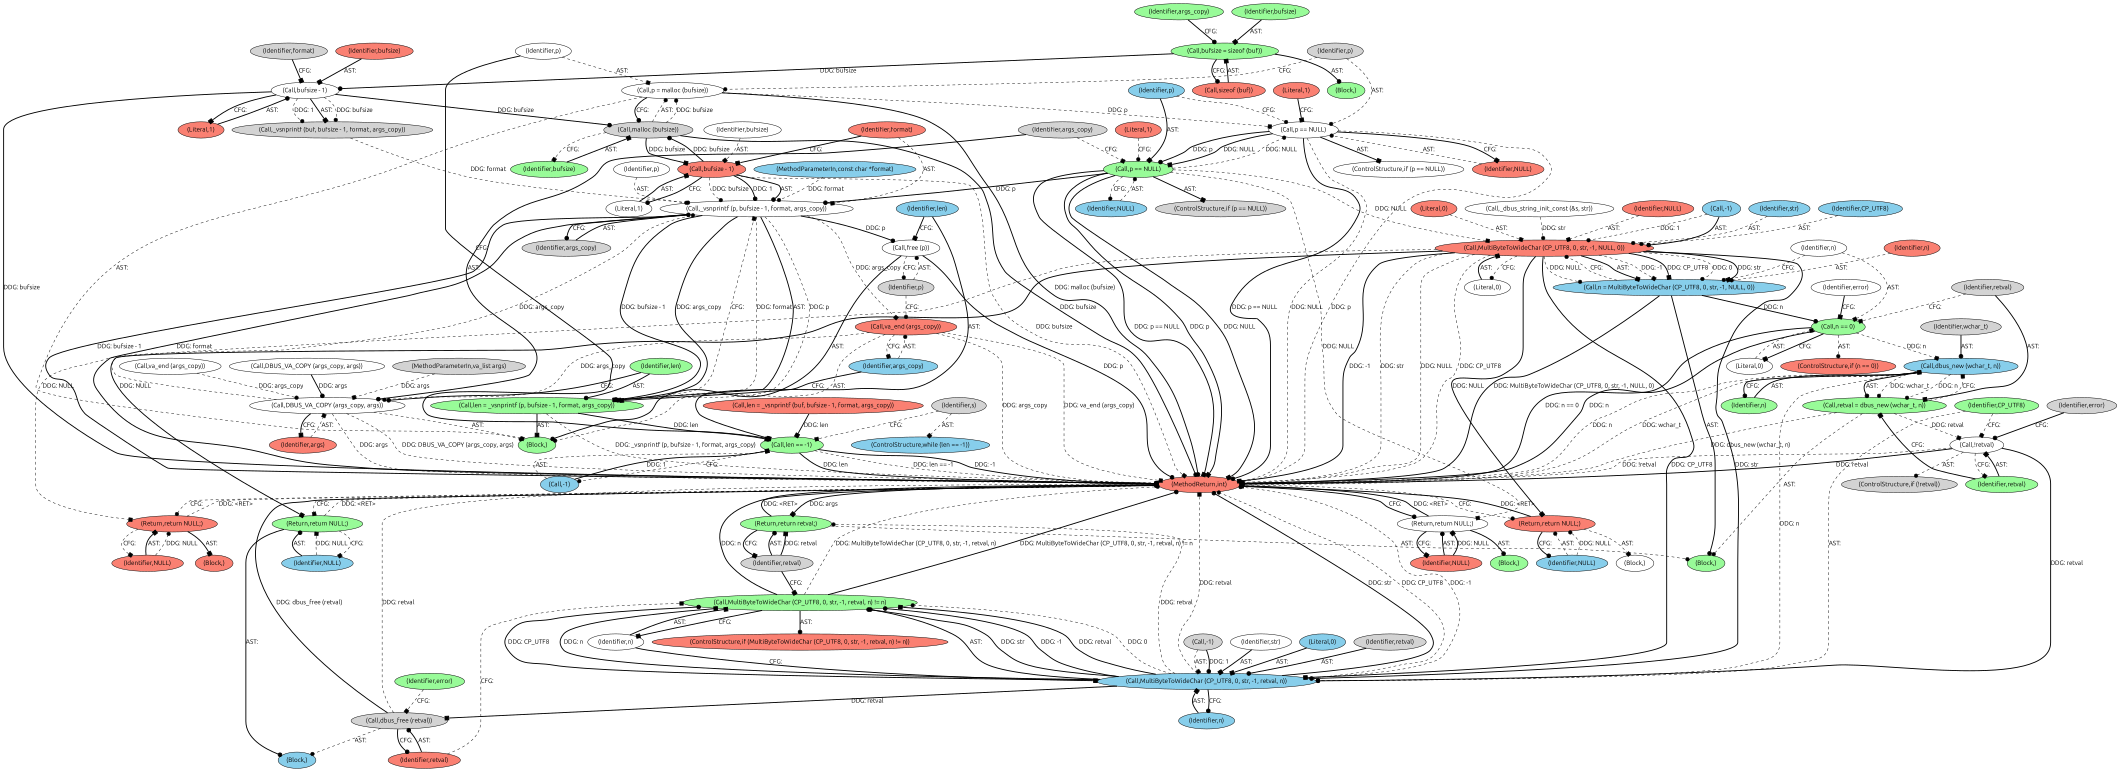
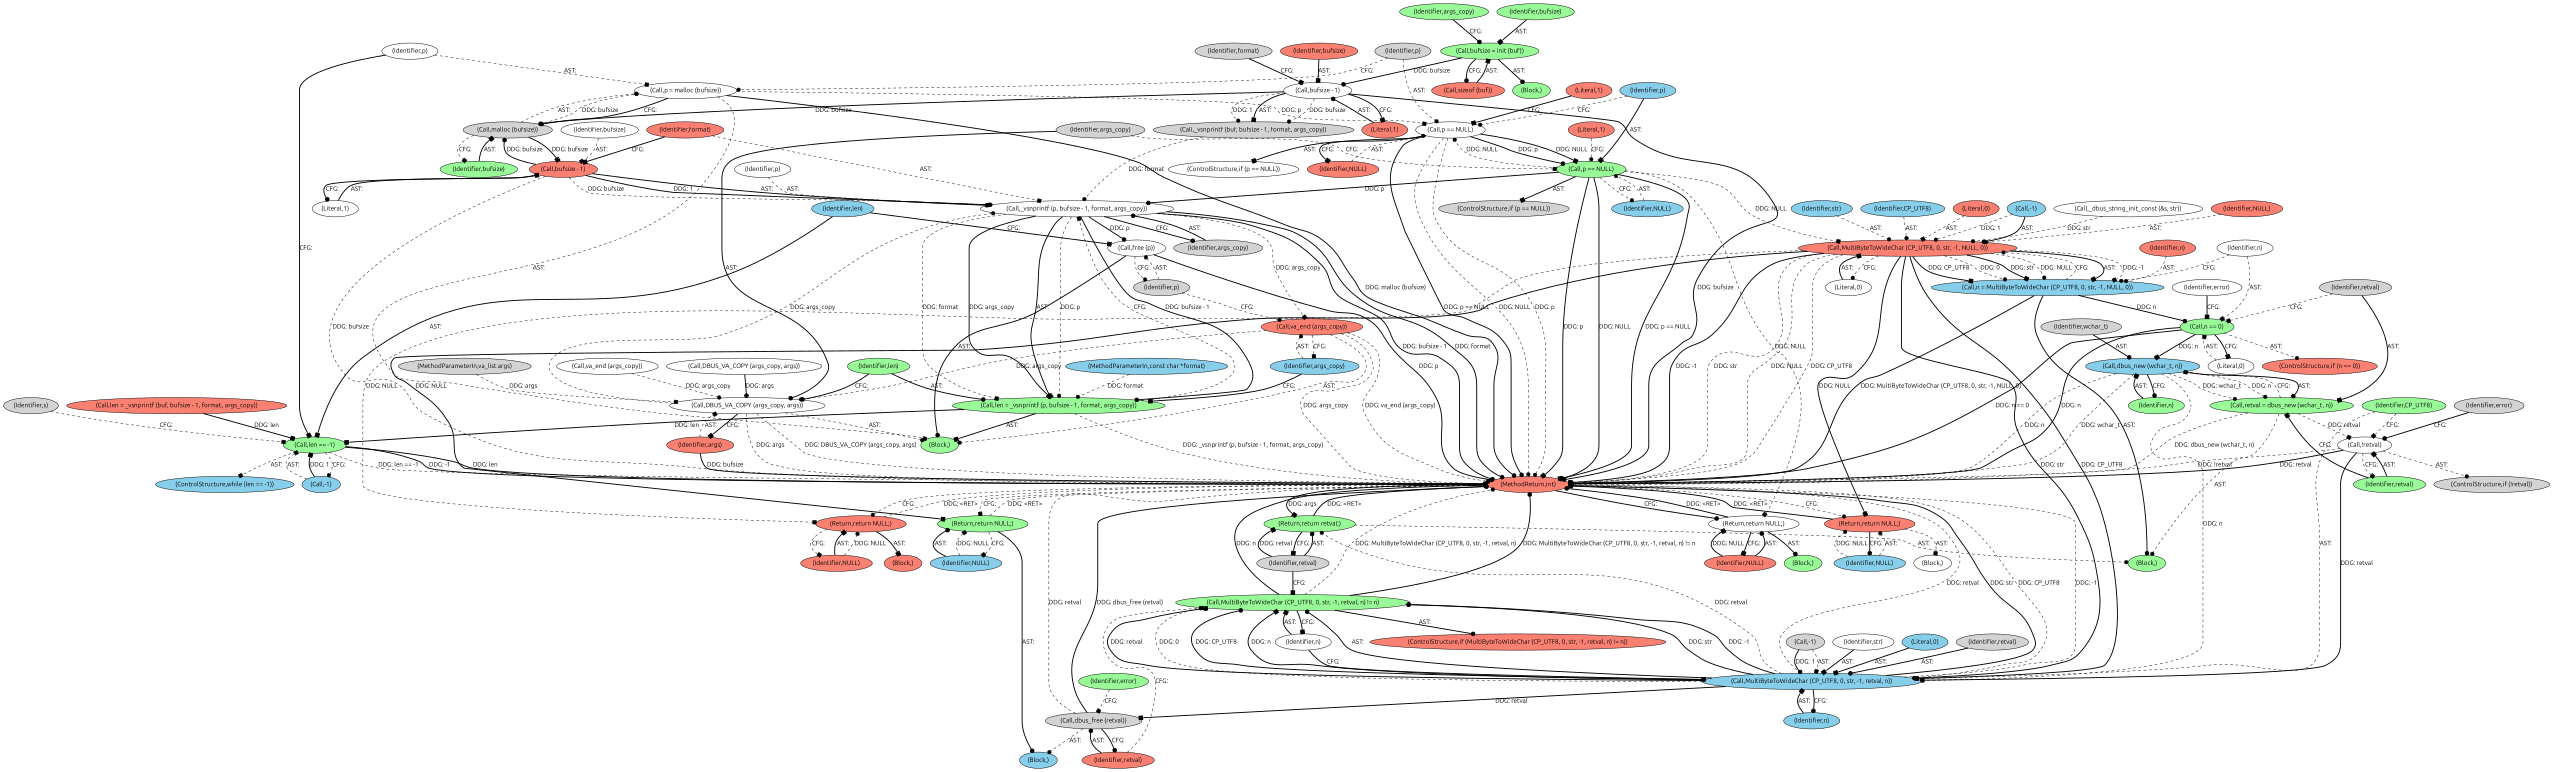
  digraph {
    fontname=Ubuntu
    node [fillcolor=salmon fontname=Ubuntu style=filled]
    edge [arrowhead=dot fontname=Ubuntu style=bold]
    n1 [fillcolor=white label="(Call,p = malloc (bufsize))"]
    n2 [fillcolor=lightgrey label="(Call,malloc (bufsize))"]
    n3 [fillcolor=white label="(Call,p == NULL)"]
    n4 [label="(MethodReturn,int)"]
    n5 [fillcolor=palegreen label="(Block,)"]
    n6 [label="(Call,bufsize - 1)"]
    n7 [fillcolor=palegreen label="(Identifier,bufsize)"]
    n8 [fillcolor=palegreen label="(Call,p == NULL)"]
    n9 [label="(Identifier,NULL)"]
    n10 [fillcolor=white label="(ControlStructure,if (p == NULL))"]
    n11 [fillcolor=white label="(Return,return NULL;)"]
    n12 [label="(Return,return NULL;)"]
    n13 [label="(Return,return NULL;)"]
    n14 [fillcolor=palegreen label="(Return,return NULL;)"]
    n15 [fillcolor=palegreen label="(Return,return retval;)"]
    n16 [fillcolor=white label="(Call,_vsnprintf (p, bufsize - 1, format, args_copy))"]
    n17 [fillcolor=white label="(Literal,1)"]
    n18 [fillcolor=white label="(Call,bufsize - 1)"]
    n19 [label="(Literal,1)"]
    n20 [fillcolor=lightgrey label="(Call,_vsnprintf (buf, bufsize - 1, format, args_copy))"]
-   n21 [fillcolor=palegreen label="(Call,bufsize = sizeof (buf))"]
+   n21 [fillcolor=palegreen label="(Call,bufsize = init (buf))"]
    n22 [label="(Call,sizeof (buf))"]
    n23 [fillcolor=palegreen label="(Block,)"]
    n24 [fillcolor=palegreen label="(Call,len = _vsnprintf (p, bufsize - 1, format, args_copy))"]
    n25 [label="(Call,va_end (args_copy))"]
    n26 [fillcolor=white label="(Call,free (p))"]
    n27 [fillcolor=lightgrey label="(Identifier,args_copy)"]
    n28 [label="(Call,MultiByteToWideChar (CP_UTF8, 0, str, -1, NULL, 0))"]
    n29 [fillcolor=skyblue label="(Identifier,NULL)"]
    n30 [fillcolor=lightgrey label="(ControlStructure,if (p == NULL))"]
    n31 [label="(Identifier,NULL)"]
    n32 [fillcolor=palegreen label="(Block,)"]
    n33 [fillcolor=skyblue label="(Call,n = MultiByteToWideChar (CP_UTF8, 0, str, -1, NULL, 0))"]
    n34 [fillcolor=skyblue label="(Call,MultiByteToWideChar (CP_UTF8, 0, str, -1, retval, n))"]
    n35 [fillcolor=white label="(Literal,0)"]
    n36 [fillcolor=palegreen label="(Call,len == -1)"]
    n37 [fillcolor=white label="(Call,DBUS_VA_COPY (args_copy, args))"]
    n38 [fillcolor=skyblue label="(Identifier,args_copy)"]
    n39 [fillcolor=lightgrey label="(Identifier,p)"]
    n40 [fillcolor=skyblue label="(Call,-1)"]
    n41 [fillcolor=skyblue label="(ControlStructure,while (len == -1))"]
    n42 [label="(Identifier,args)"]
    n43 [fillcolor=palegreen label="(Call,n == 0)"]
    n44 [fillcolor=palegreen label="(Block,)"]
    n45 [fillcolor=palegreen label="(Call,MultiByteToWideChar (CP_UTF8, 0, str, -1, retval, n) != n)"]
    n46 [fillcolor=lightgrey label="(Call,dbus_free (retval))"]
    n47 [fillcolor=skyblue label="(Identifier,n)"]
    n48 [fillcolor=skyblue label="(Identifier,NULL)"]
    n49 [fillcolor=white label="(Block,)"]
    n50 [label="(Identifier,NULL)"]
    n51 [label="(Block,)"]
    n52 [fillcolor=skyblue label="(Block,)"]
    n53 [fillcolor=skyblue label="(Identifier,NULL)"]
    n54 [fillcolor=skyblue label="(Call,dbus_new (wchar_t, n))"]
    n55 [fillcolor=white label="(Literal,0)"]
    n56 [label="(ControlStructure,if (n == 0))"]
    n57 [fillcolor=palegreen label="(Call,retval = dbus_new (wchar_t, n))"]
    n58 [fillcolor=palegreen label="(Identifier,n)"]
    n59 [fillcolor=white label="(Call,!retval)"]
    n60 [fillcolor=lightgrey label="(ControlStructure,if (!retval))"]
    n61 [fillcolor=palegreen label="(Identifier,retval)"]
    n62 [label="(ControlStructure,if (MultiByteToWideChar (CP_UTF8, 0, str, -1, retval, n) != n))"]
    n63 [fillcolor=white label="(Identifier,n)"]
    n64 [label="(Identifier,retval)"]
    n65 [fillcolor=lightgrey label="(Identifier,retval)"]
    n66 [fillcolor=white label="(Identifier,p)"]
    n67 [fillcolor=palegreen label="(Identifier,args_copy)"]
    n68 [fillcolor=skyblue label="(Identifier,CP_UTF8)"]
    n69 [fillcolor=skyblue label="(Identifier,p)"]
    n70 [label="(Literal,1)"]
    n71 [label="(Literal,1)"]
    n72 [fillcolor=skyblue label="(Identifier,len)"]
    n73 [label="(Identifier,format)"]
    n74 [fillcolor=palegreen label="(Identifier,len)"]
    n75 [fillcolor=lightgrey label="(Identifier,retval)"]
    n76 [fillcolor=lightgrey label="(Identifier,args_copy)"]
    n77 [fillcolor=lightgrey label="(Identifier,s)"]
    n78 [fillcolor=lightgrey label="(Identifier,format)"]
    n79 [fillcolor=white label="(Identifier,n)"]
    n80 [label="(Literal,0)"]
    n81 [label="(Call,len = _vsnprintf (buf, bufsize - 1, format, args_copy))"]
    n82 [fillcolor=palegreen label="(Identifier,error)"]
    n83 [fillcolor=white label="(Call,_dbus_string_init_const (&s, str))"]
    n84 [label="(Identifier,n)"]
    n85 [fillcolor=lightgrey label="(Identifier,error)"]
    n86 [label="(Identifier,bufsize)"]
    n87 [fillcolor=lightgrey label="(Call,-1)"]
    n88 [fillcolor=lightgrey label="(Identifier,wchar_t)"]
    n89 [fillcolor=white label="(Call,va_end (args_copy))"]
    n90 [fillcolor=white label="(Identifier,error)"]
    n91 [fillcolor=palegreen label="(Identifier,CP_UTF8)"]
    n92 [fillcolor=white label="(Call,DBUS_VA_COPY (args_copy, args))"]
    n93 [fillcolor=white label="(Identifier,str)"]
    n94 [fillcolor=lightgrey label="(Identifier,p)"]
    n95 [fillcolor=lightgrey label="(MethodParameterIn,va_list args)"]
    n96 [fillcolor=skyblue label="(Literal,0)"]
    n97 [fillcolor=white label="(Identifier,p)"]
    n98 [label="(Identifier,NULL)"]
    n99 [fillcolor=white label="(Identifier,bufsize)"]
    n100 [fillcolor=skyblue label="(Call,-1)"]
    n101 [fillcolor=lightgrey label="(Identifier,retval)"]
    n102 [fillcolor=palegreen label="(Identifier,bufsize)"]
    n103 [fillcolor=skyblue label="(Identifier,str)"]
    n104 [fillcolor=skyblue label="(MethodParameterIn,const char *format)"]
    n1 -> n2 [label="CFG: "]
    n1 -> n3 [arrowhead=box label="DDG: p" style=dashed]
    n1 -> n4 [label="DDG: malloc (bufsize)"]
    n1 -> n5 [arrowhead=box label="AST: " style=dashed]
    n2 -> n1 [label="AST: " style=dashed]
    n2 -> n1 [label="DDG: bufsize" style=dashed]
-   n2 -> n4 [label="DDG: bufsize"]
+   n42 -> n4 [label="DDG: bufsize"]
    n2 -> n6 [arrowhead=box label="DDG: bufsize"]
    n2 -> n7 [arrowhead=box label="CFG: " style=dashed]
    n3 -> n4 [label="DDG: p == NULL"]
    n3 -> n4 [label="DDG: NULL" style=dashed]
    n3 -> n4 [label="DDG: p" style=dashed]
    n3 -> n8 [label="DDG: p"]
    n3 -> n8 [arrowhead=box label="DDG: NULL"]
    n3 -> n9 [arrowhead=box label="CFG: "]
    n3 -> n10 [arrowhead=box label="AST: "]
    n4 -> n11 [label="CFG: "]
    n4 -> n12 [label="CFG: " style=dashed]
    n4 -> n13 [label="CFG: " style=dashed]
    n4 -> n14 [arrowhead=box label="CFG: " style=dashed]
    n4 -> n15 [arrowhead=box label="DDG: args"]
    n6 -> n2 [label="DDG: bufsize"]
    n6 -> n4 [arrowhead=box label="DDG: bufsize" style=dashed]
    n6 -> n16 [label="AST: "]
    n6 -> n16 [label="DDG: bufsize" style=dashed]
    n6 -> n16 [label="DDG: 1"]
    n6 -> n17 [label="CFG: "]
    n7 -> n2 [arrowhead=box label="AST: "]
    n8 -> n3 [label="DDG: NULL" style=dashed]
    n8 -> n4 [arrowhead=box label="DDG: NULL"]
    n8 -> n4 [arrowhead=box label="DDG: p == NULL"]
    n8 -> n4 [arrowhead=box label="DDG: p"]
    n8 -> n11 [arrowhead=box label="DDG: NULL" style=dashed]
    n8 -> n16 [label="DDG: p"]
    n8 -> n28 [arrowhead=box label="DDG: NULL" style=dashed]
    n8 -> n29 [label="CFG: " style=dashed]
    n8 -> n30 [arrowhead=box label="AST: "]
    n9 -> n3 [label="AST: " style=dashed]
    n11 -> n4 [label="DDG: <RET>"]
    n11 -> n31 [arrowhead=box label="CFG: "]
    n11 -> n32 [label="AST: "]
    n12 -> n4 [arrowhead=box label="DDG: <RET>"]
    n12 -> n48 [label="CFG: "]
    n12 -> n49 [arrowhead=box label="AST: " style=dashed]
    n13 -> n4 [label="DDG: <RET>" style=dashed]
    n13 -> n50 [arrowhead=box label="CFG: " style=dashed]
    n13 -> n51 [arrowhead=box label="AST: "]
    n14 -> n4 [arrowhead=box label="DDG: <RET>" style=dashed]
    n14 -> n52 [label="AST: "]
    n14 -> n53 [arrowhead=box label="CFG: " style=dashed]
    n15 -> n4 [label="DDG: <RET>"]
    n15 -> n44 [label="AST: " style=dashed]
    n15 -> n65 [arrowhead=box label="CFG: "]
    n16 -> n4 [label="DDG: bufsize - 1"]
    n16 -> n4 [label="DDG: format"]
    n16 -> n24 [arrowhead=box label="AST: "]
    n16 -> n24 [label="DDG: p" style=dashed]
    n16 -> n24 [label="DDG: bufsize - 1"]
    n16 -> n24 [arrowhead=box label="DDG: format" style=dashed]
    n16 -> n24 [arrowhead=box label="DDG: args_copy"]
    n16 -> n25 [arrowhead=box label="DDG: args_copy" style=dashed]
    n16 -> n26 [label="DDG: p"]
    n16 -> n27 [label="CFG: "]
    n17 -> n6 [arrowhead=box label="AST: "]
    n18 -> n2 [label="DDG: bufsize"]
    n18 -> n4 [label="DDG: bufsize"]
    n18 -> n19 [arrowhead=box label="CFG: "]
    n18 -> n20 [arrowhead=box label="AST: "]
    n18 -> n20 [label="DDG: bufsize" style=dashed]
    n18 -> n20 [label="DDG: 1" style=dashed]
    n19 -> n18 [label="AST: "]
    n20 -> n16 [label="DDG: format" style=dashed]
    n21 -> n18 [label="DDG: bufsize"]
    n21 -> n22 [label="CFG: "]
    n21 -> n23 [label="AST: "]
    n22 -> n21 [arrowhead=box label="AST: "]
    n24 -> n4 [label="DDG: _vsnprintf (p, bufsize - 1, format, args_copy)" style=dashed]
    n24 -> n5 [arrowhead=box label="AST: "]
    n24 -> n16 [arrowhead=box label="CFG: " style=dashed]
    n24 -> n36 [arrowhead=box label="DDG: len"]
    n25 -> n4 [label="DDG: args_copy" style=dashed]
    n25 -> n4 [arrowhead=box label="DDG: va_end (args_copy)" style=dashed]
    n25 -> n5 [label="AST: " style=dashed]
    n25 -> n37 [label="DDG: args_copy" style=dashed]
    n25 -> n38 [arrowhead=box label="CFG: " style=dashed]
    n26 -> n4 [label="DDG: p"]
    n26 -> n5 [label="AST: "]
    n26 -> n39 [label="CFG: " style=dashed]
    n27 -> n16 [label="AST: "]
    n28 -> n4 [arrowhead=box label="DDG: -1"]
    n28 -> n4 [arrowhead=box label="DDG: str" style=dashed]
    n28 -> n4 [label="DDG: NULL" style=dashed]
    n28 -> n4 [arrowhead=box label="DDG: CP_UTF8" style=dashed]
    n28 -> n12 [arrowhead=box label="DDG: NULL"]
    n28 -> n13 [arrowhead=box label="DDG: NULL" style=dashed]
    n28 -> n14 [arrowhead=box label="DDG: NULL"]
    n28 -> n33 [arrowhead=box label="AST: "]
    n28 -> n33 [arrowhead=box label="DDG: -1" style=dashed]
    n28 -> n33 [arrowhead=box label="DDG: CP_UTF8"]
    n28 -> n33 [label="DDG: 0" style=dashed]
    n28 -> n33 [arrowhead=box label="DDG: str"]
    n28 -> n33 [label="DDG: NULL" style=dashed]
    n28 -> n34 [arrowhead=box label="DDG: CP_UTF8"]
    n28 -> n34 [label="DDG: str"]
    n28 -> n35 [label="CFG: " style=dashed]
    n29 -> n8 [label="AST: " style=dashed]
    n31 -> n11 [label="AST: "]
    n31 -> n11 [arrowhead=box label="DDG: NULL"]
    n33 -> n4 [arrowhead=box label="DDG: MultiByteToWideChar (CP_UTF8, 0, str, -1, NULL, 0)"]
    n33 -> n28 [label="CFG: " style=dashed]
    n33 -> n43 [label="DDG: n"]
    n33 -> n44 [label="AST: "]
    n34 -> n4 [arrowhead=box label="DDG: retval" style=dashed]
    n34 -> n4 [label="DDG: str"]
    n34 -> n4 [label="DDG: CP_UTF8" style=dashed]
    n34 -> n4 [label="DDG: -1" style=dashed]
    n34 -> n15 [label="DDG: retval" style=dashed]
    n34 -> n45 [label="AST: "]
    n34 -> n45 [label="DDG: str"]
    n34 -> n45 [label="DDG: -1"]
    n34 -> n45 [arrowhead=box label="DDG: retval"]
    n34 -> n45 [label="DDG: 0" style=dashed]
    n34 -> n45 [label="DDG: CP_UTF8"]
    n34 -> n45 [arrowhead=box label="DDG: n"]
    n34 -> n46 [arrowhead=box label="DDG: retval"]
    n34 -> n47 [label="CFG: "]
    n35 -> n28 [arrowhead=box label="AST: "]
    n36 -> n4 [arrowhead=box label="DDG: len"]
    n36 -> n4 [arrowhead=box label="DDG: len == -1" style=dashed]
    n36 -> n4 [label="DDG: -1"]
    n36 -> n40 [label="CFG: " style=dashed]
-   n77 -> n41 [arrowhead=box label="AST: " style=dashed]
+   n36 -> n41 [arrowhead=box label="AST: " style=dashed]
    n37 -> n4 [arrowhead=box label="DDG: args" style=dashed]
    n37 -> n4 [label="DDG: DBUS_VA_COPY (args_copy, args)" style=dashed]
    n37 -> n5 [label="AST: " style=dashed]
    n37 -> n16 [label="DDG: args_copy" style=dashed]
    n37 -> n42 [arrowhead=box label="CFG: "]
    n38 -> n24 [arrowhead=box label="CFG: "]
    n38 -> n25 [label="AST: " style=dashed]
    n39 -> n25 [label="CFG: " style=dashed]
    n39 -> n26 [label="AST: " style=dashed]
    n40 -> n36 [arrowhead=box label="AST: " style=dashed]
    n40 -> n36 [arrowhead=box label="DDG: 1"]
    n42 -> n37 [arrowhead=box label="AST: " style=dashed]
    n43 -> n4 [label="DDG: n == 0"]
    n43 -> n4 [arrowhead=box label="DDG: n"]
-   n43 -> n54 [arrowhead=box label="DDG: n" style=dashed]
+   n43 -> n54 [arrowhead=box label="DDG: n"]
    n43 -> n55 [arrowhead=box label="CFG: "]
    n43 -> n56 [label="AST: " style=dashed]
    n45 -> n4 [label="DDG: n"]
    n45 -> n4 [label="DDG: MultiByteToWideChar (CP_UTF8, 0, str, -1, retval, n) != n"]
    n45 -> n4 [label="DDG: MultiByteToWideChar (CP_UTF8, 0, str, -1, retval, n)" style=dashed]
    n45 -> n62 [label="AST: "]
    n45 -> n63 [arrowhead=box label="CFG: "]
    n46 -> n4 [label="DDG: dbus_free (retval)"]
    n46 -> n4 [label="DDG: retval" style=dashed]
    n46 -> n52 [label="AST: " style=dashed]
    n46 -> n64 [label="CFG: "]
    n47 -> n34 [arrowhead=box label="AST: "]
    n48 -> n12 [label="AST: " style=dashed]
    n48 -> n12 [label="DDG: NULL" style=dashed]
    n50 -> n13 [arrowhead=box label="AST: "]
    n50 -> n13 [label="DDG: NULL" style=dashed]
    n53 -> n14 [label="AST: "]
    n53 -> n14 [arrowhead=box label="DDG: NULL" style=dashed]
    n54 -> n4 [arrowhead=box label="DDG: n" style=dashed]
    n54 -> n4 [label="DDG: wchar_t" style=dashed]
    n54 -> n34 [label="DDG: n" style=dashed]
    n54 -> n57 [label="AST: "]
    n54 -> n57 [label="DDG: wchar_t" style=dashed]
    n54 -> n57 [label="DDG: n" style=dashed]
    n54 -> n58 [label="CFG: "]
    n55 -> n43 [arrowhead=box label="AST: " style=dashed]
    n57 -> n4 [label="DDG: dbus_new (wchar_t, n)" style=dashed]
    n57 -> n44 [label="AST: " style=dashed]
    n57 -> n54 [arrowhead=box label="CFG: " style=dashed]
    n57 -> n59 [arrowhead=box label="DDG: retval" style=dashed]
    n58 -> n54 [arrowhead=box label="AST: "]
    n59 -> n4 [arrowhead=box label="DDG: !retval" style=dashed]
    n59 -> n4 [label="DDG: retval"]
    n59 -> n34 [label="DDG: retval"]
    n59 -> n60 [label="AST: " style=dashed]
    n59 -> n61 [arrowhead=box label="CFG: " style=dashed]
    n61 -> n57 [arrowhead=box label="CFG: "]
    n61 -> n59 [arrowhead=box label="AST: "]
    n63 -> n34 [arrowhead=box label="CFG: "]
    n63 -> n45 [arrowhead=box label="AST: "]
    n64 -> n45 [arrowhead=box label="CFG: " style=dashed]
    n64 -> n46 [label="AST: "]
    n65 -> n15 [label="AST: "]
    n65 -> n15 [arrowhead=box label="DDG: retval"]
    n65 -> n45 [arrowhead=box label="CFG: "]
    n66 -> n16 [label="AST: " style=dashed]
    n67 -> n21 [label="CFG: "]
    n68 -> n28 [label="AST: " style=dashed]
    n69 -> n3 [label="CFG: " style=dashed]
    n69 -> n8 [arrowhead=box label="AST: "]
    n70 -> n8 [label="CFG: " style=dashed]
    n71 -> n3 [arrowhead=box label="CFG: "]
    n72 -> n26 [arrowhead=box label="CFG: "]
    n72 -> n36 [arrowhead=box label="AST: "]
    n73 -> n6 [arrowhead=box label="CFG: "]
    n73 -> n16 [arrowhead=box label="AST: " style=dashed]
    n74 -> n24 [label="AST: "]
    n74 -> n37 [label="CFG: "]
    n75 -> n43 [arrowhead=box label="CFG: " style=dashed]
    n75 -> n57 [arrowhead=box label="AST: "]
    n76 -> n8 [arrowhead=box label="CFG: " style=dashed]
    n76 -> n37 [label="AST: "]
    n77 -> n36 [arrowhead=box label="CFG: " style=dashed]
    n78 -> n18 [arrowhead=box label="CFG: "]
    n79 -> n33 [label="CFG: " style=dashed]
    n79 -> n43 [arrowhead=box label="AST: " style=dashed]
    n80 -> n28 [arrowhead=box label="AST: " style=dashed]
    n81 -> n36 [arrowhead=box label="DDG: len"]
    n82 -> n46 [arrowhead=box label="CFG: " style=dashed]
    n83 -> n28 [label="DDG: str" style=dashed]
    n84 -> n33 [label="AST: " style=dashed]
    n85 -> n59 [label="CFG: "]
    n86 -> n18 [arrowhead=box label="AST: "]
    n87 -> n34 [arrowhead=box label="AST: " style=dashed]
    n87 -> n34 [label="DDG: 1"]
    n88 -> n54 [label="AST: "]
    n89 -> n37 [label="DDG: args_copy" style=dashed]
    n90 -> n43 [arrowhead=box label="CFG: "]
    n91 -> n34 [label="AST: " style=dashed]
    n91 -> n59 [arrowhead=box label="CFG: " style=dashed]
    n92 -> n37 [label="DDG: args"]
    n93 -> n34 [arrowhead=box label="AST: "]
    n94 -> n1 [label="CFG: " style=dashed]
    n94 -> n3 [label="AST: " style=dashed]
    n95 -> n37 [arrowhead=box label="DDG: args" style=dashed]
    n96 -> n34 [arrowhead=box label="AST: "]
    n97 -> n1 [arrowhead=box label="AST: " style=dashed]
    n97 -> n36 [arrowhead=box label="CFG: "]
    n98 -> n28 [arrowhead=box label="AST: " style=dashed]
    n99 -> n6 [arrowhead=box label="AST: " style=dashed]
    n100 -> n28 [label="AST: "]
    n100 -> n28 [label="DDG: 1" style=dashed]
    n101 -> n34 [label="AST: "]
    n102 -> n21 [arrowhead=box label="AST: "]
    n103 -> n28 [label="AST: " style=dashed]
-   n104 -> n16 [label="DDG: format" style=dashed]
+   n104 -> n24 [label="DDG: format" style=dashed]
  }
